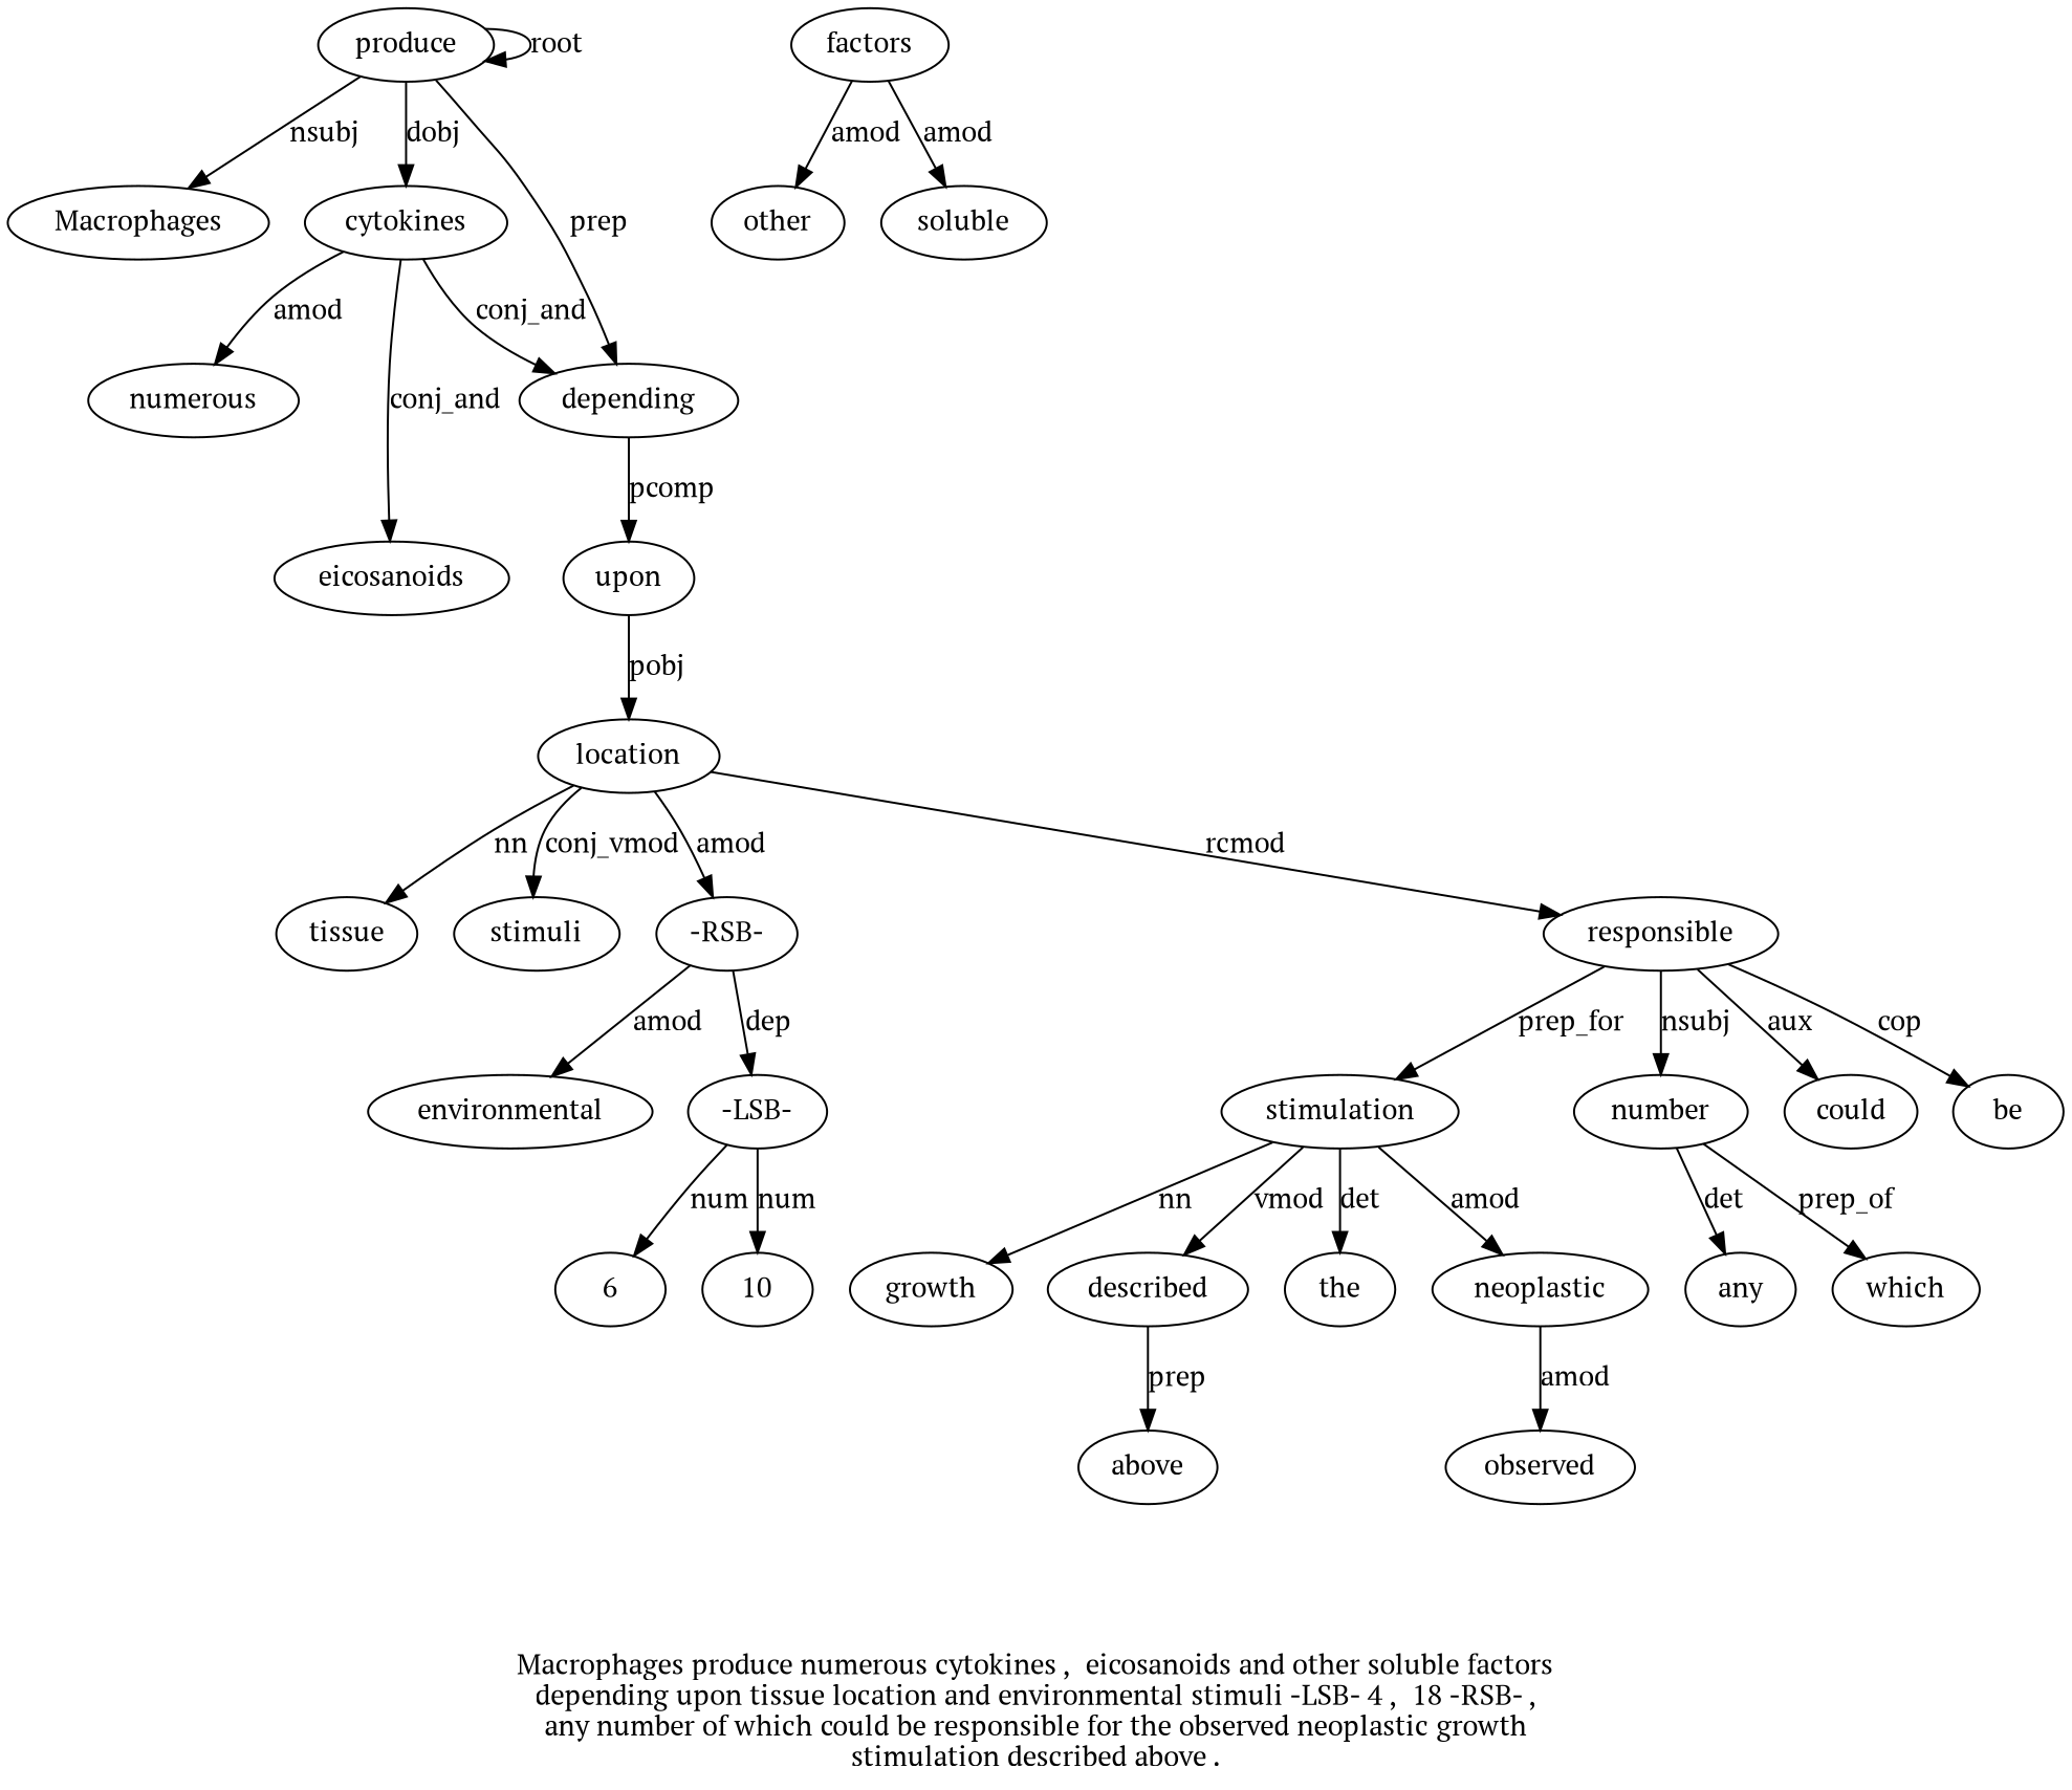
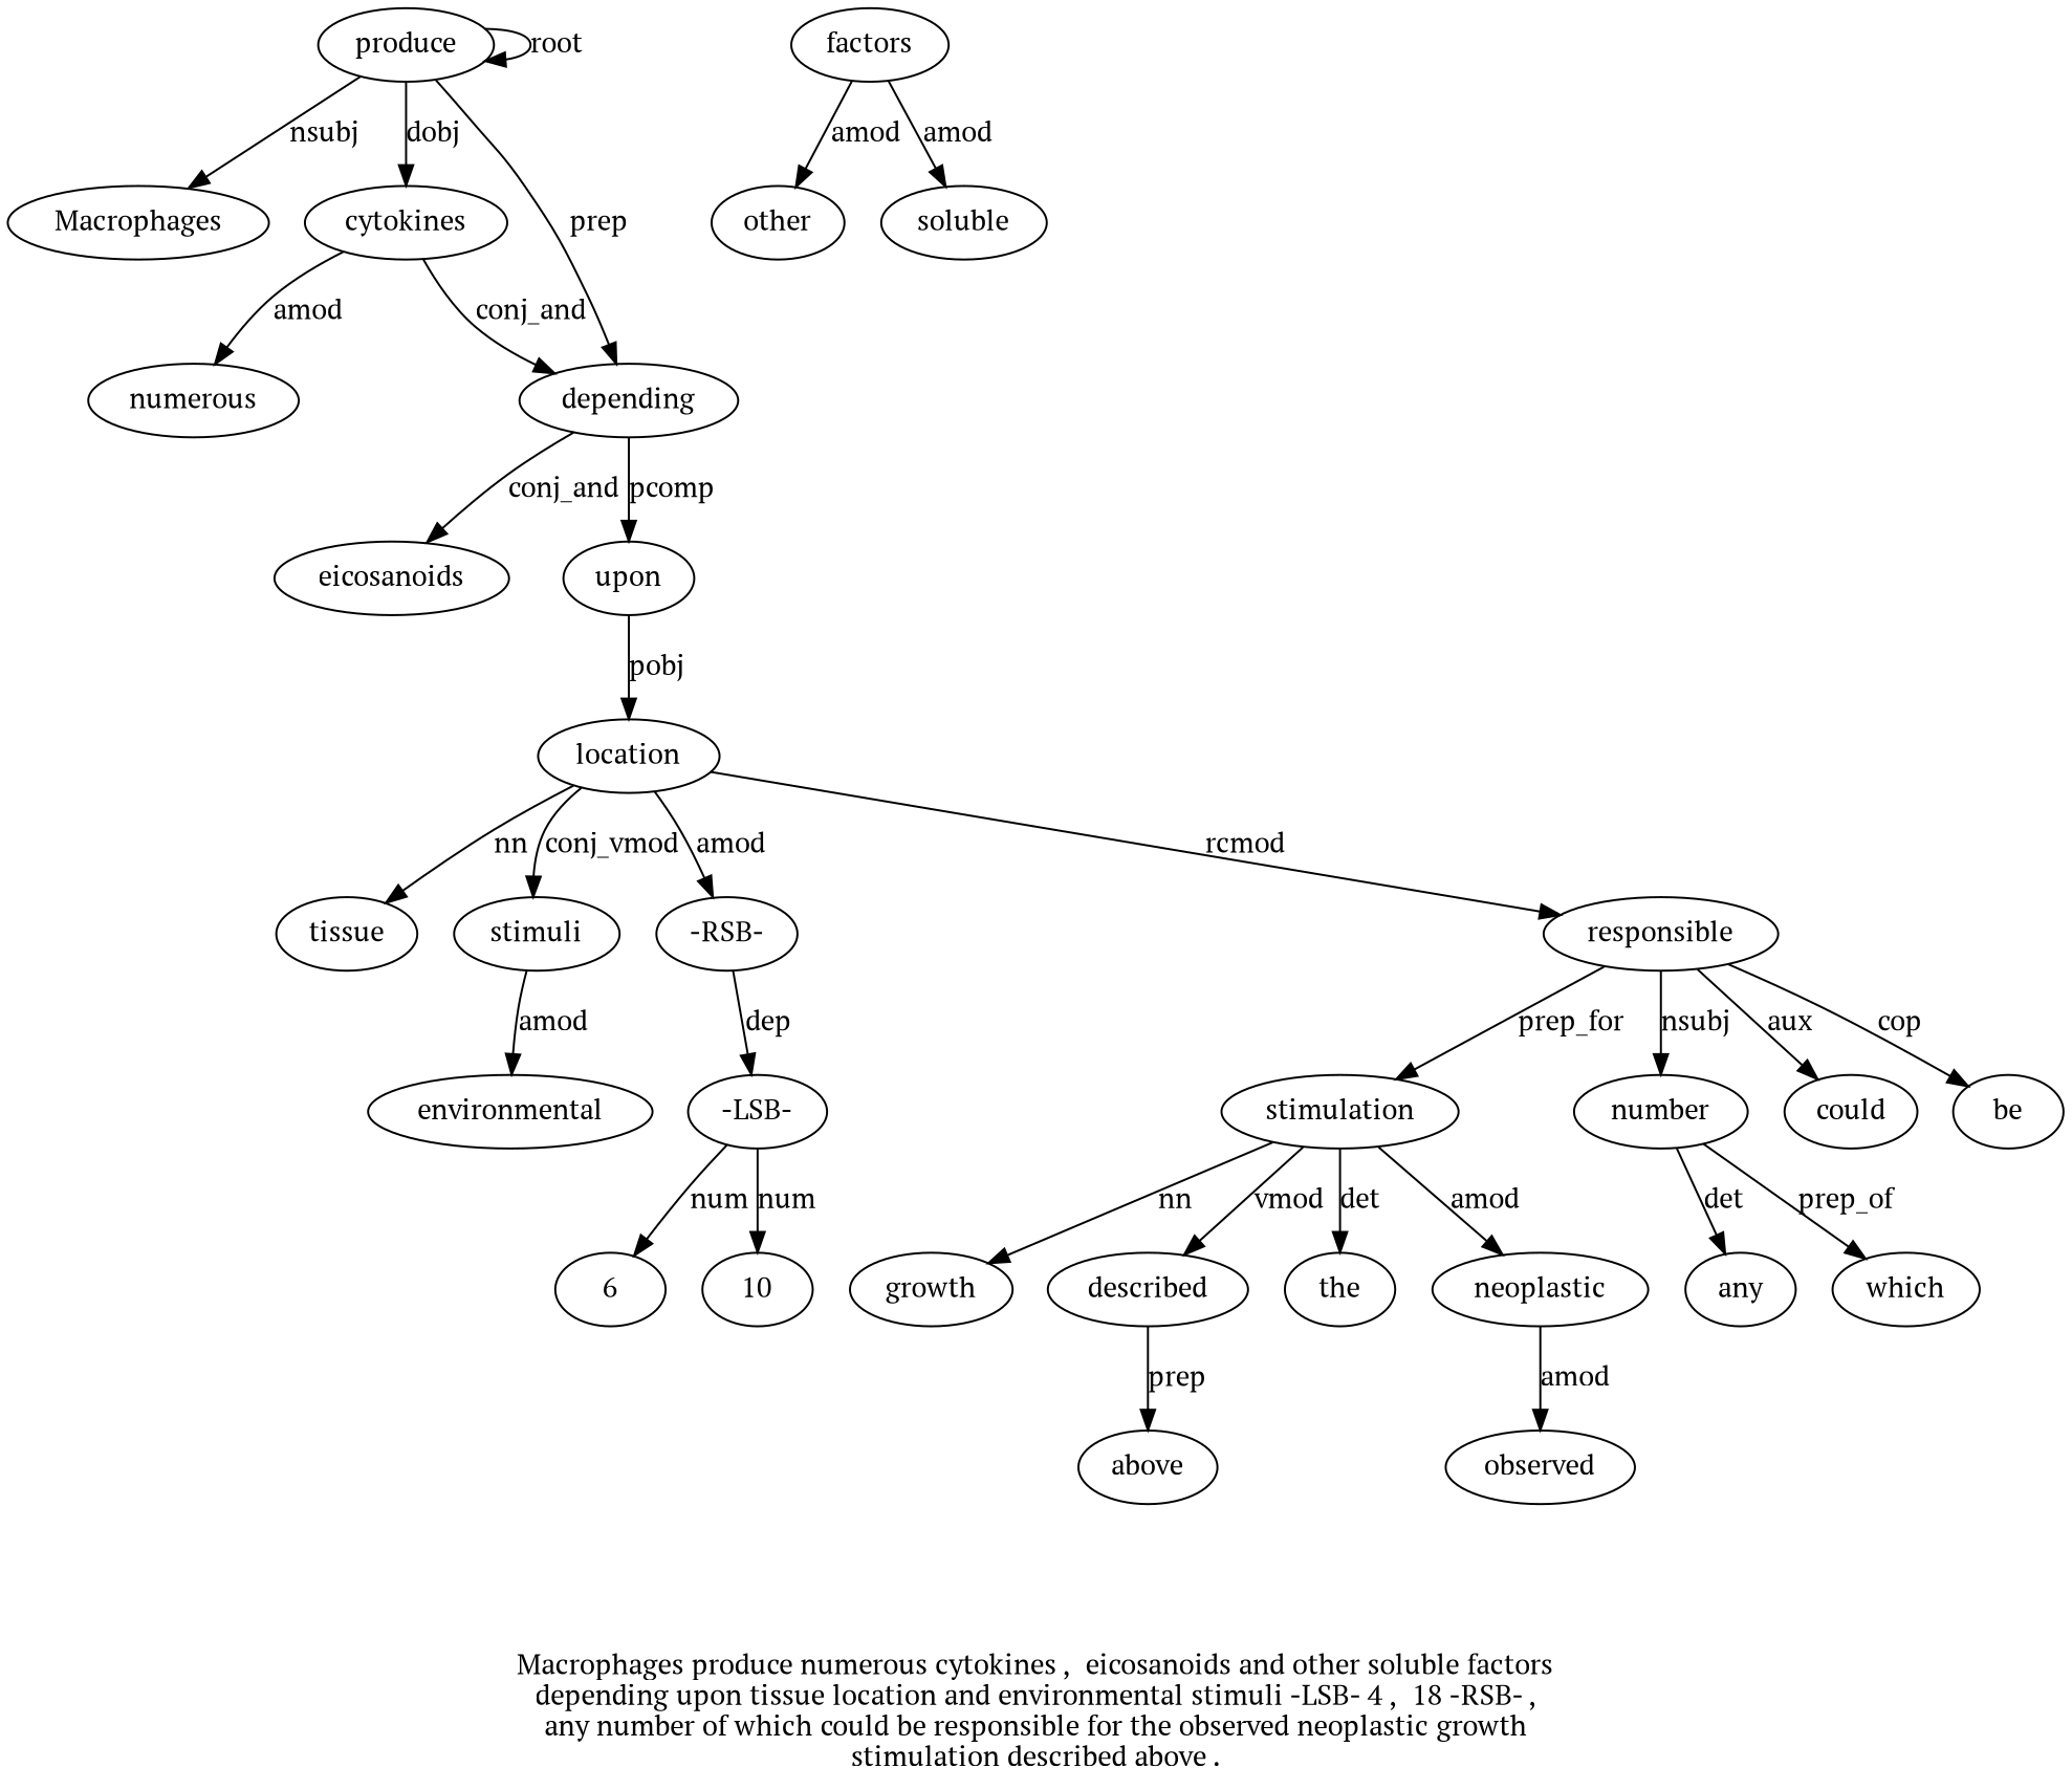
  digraph {
    fontname="PT Serif"
    label="Macrophages produce numerous cytokines ,  eicosanoids and other soluble factors\ndepending upon tissue location and environmental stimuli -LSB- 4 ,  18 -RSB- ,\nany number of which could be responsible for the observed neoplastic growth\nstimulation described above ."
    node [fillcolor=white fontname="PT Serif" style=filled]
    edge [fontname="PT Serif"]
    n1 [label=produce]
    n2 [label=Macrophages]
    n3 [label=cytokines]
    n4 [label=depending]
    n5 [label=numerous]
    n6 [label=eicosanoids]
    n7 [label=upon]
    n8 [label=factors]
    n9 [label=other]
    n10 [label=soluble]
    n11 [label=location]
    n12 [label=tissue]
    n13 [label=stimuli]
    n14 [label="-RSB-"]
    n15 [label=responsible]
    n16 [label=environmental]
    n17 [label="-LSB-"]
    n18 [label=number]
    n19 [label=could]
    n20 [label=be]
    n21 [label=stimulation]
    n22 [label=6]
    n23 [label=10]
    n24 [label=any]
    n25 [label=which]
    n26 [label=the]
    n27 [label=neoplastic]
    n28 [label=growth]
    n29 [label=described]
    n30 [label=observed]
    n31 [label=above]
    n1 -> n1 [label=root]
    n1 -> n2 [label=nsubj]
    n1 -> n3 [label=dobj]
    n1 -> n4 [label=prep]
    n3 -> n4 [label=conj_and]
    n3 -> n5 [label=amod]
-   n3 -> n6 [label=conj_and]
+   n4 -> n6 [label=conj_and]
    n4 -> n7 [label=pcomp]
    n7 -> n11 [label=pobj]
    n8 -> n9 [label=amod]
    n8 -> n10 [label=amod]
    n11 -> n12 [label=nn]
    n11 -> n13 [label=conj_vmod]
    n11 -> n14 [label=amod]
    n11 -> n15 [label=rcmod]
-   n14 -> n16 [label=amod]
+   n13 -> n16 [label=amod]
    n14 -> n17 [label=dep]
    n15 -> n18 [label=nsubj]
    n15 -> n19 [label=aux]
    n15 -> n20 [label=cop]
    n15 -> n21 [label=prep_for]
    n17 -> n22 [label=num]
    n17 -> n23 [label=num]
    n18 -> n24 [label=det]
    n18 -> n25 [label=prep_of]
    n21 -> n26 [label=det]
    n21 -> n27 [label=amod]
    n21 -> n28 [label=nn]
    n21 -> n29 [label=vmod]
    n27 -> n30 [label=amod]
    n29 -> n31 [label=prep]
  }
